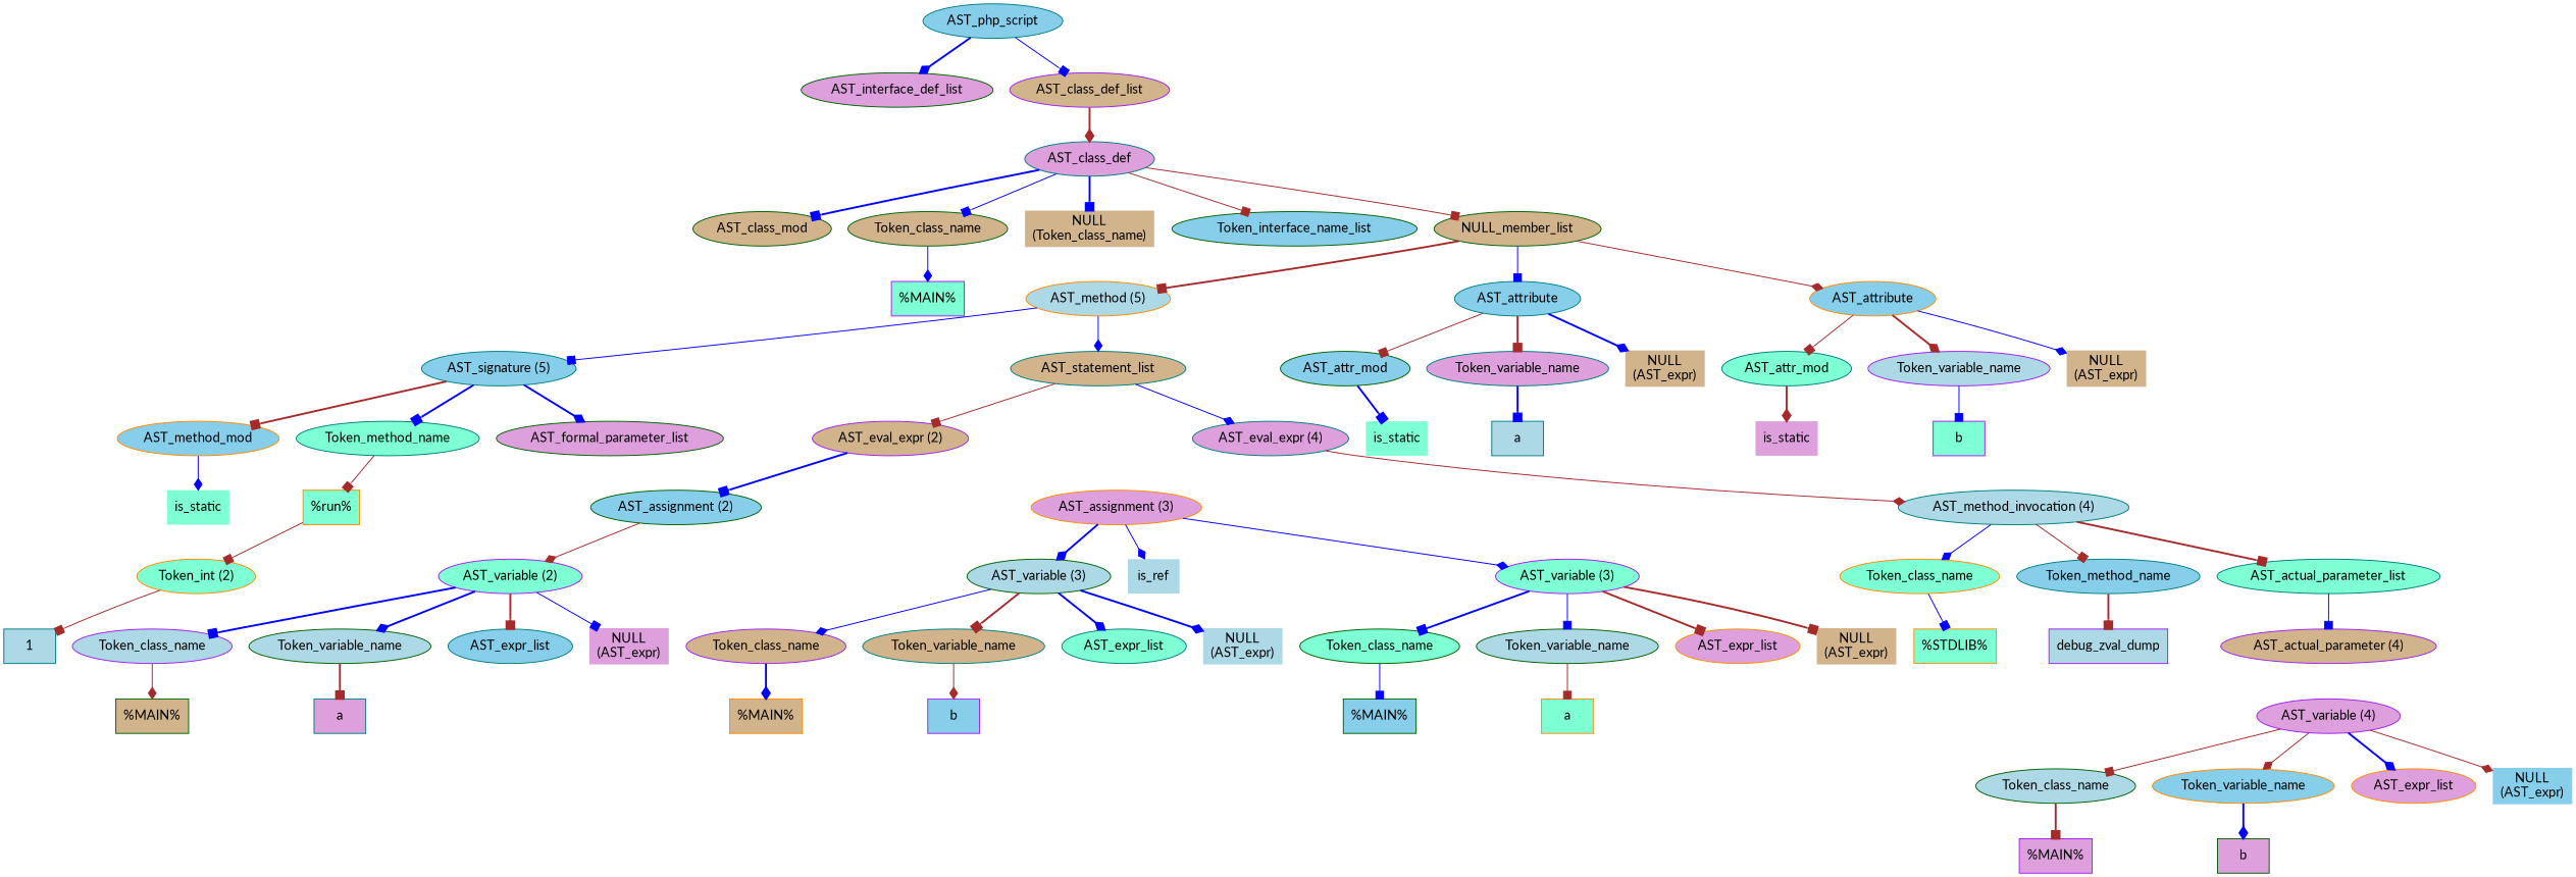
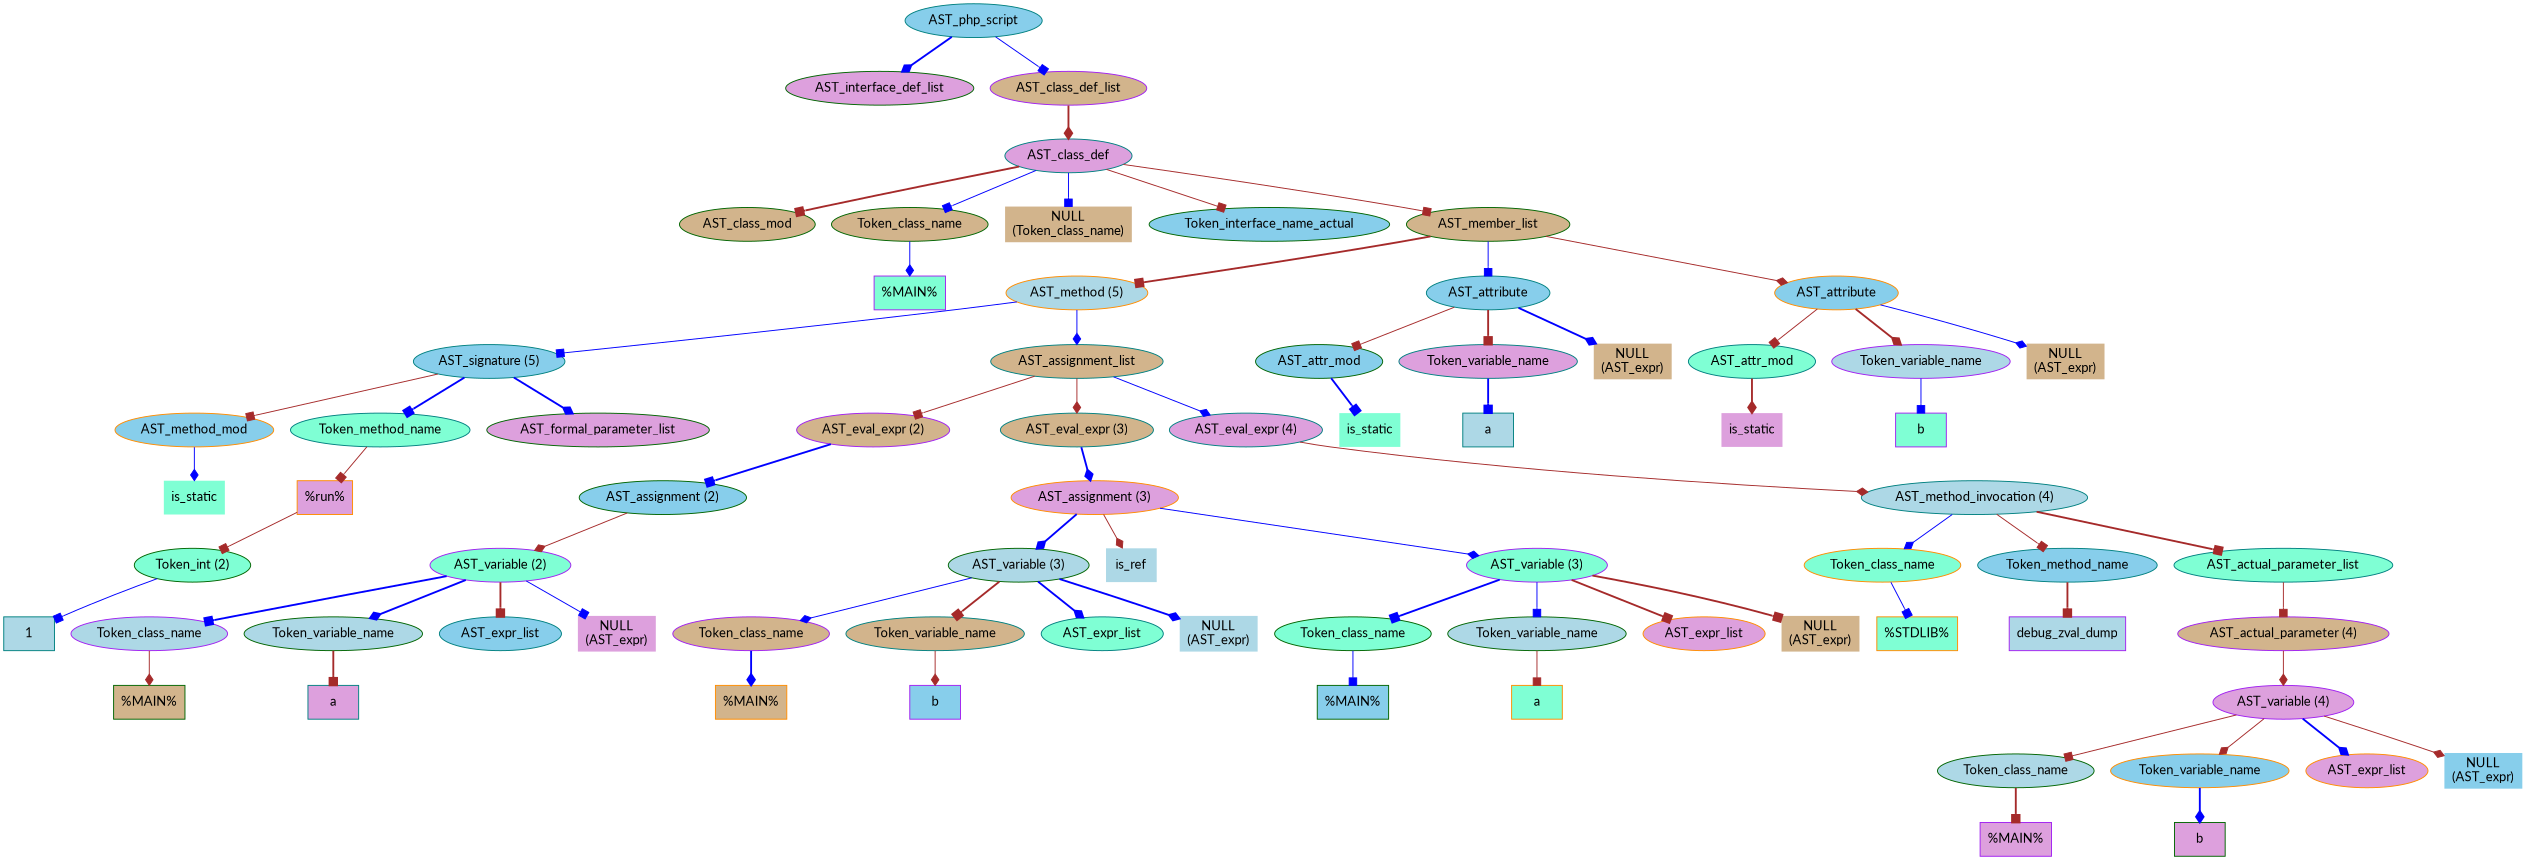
  digraph {
    fontname=Lato
    node [color=teal fillcolor=tan fontname=Lato style=filled]
    edge [arrowhead=box color=brown fontname=Lato style=solid]
    n1 [fillcolor=skyblue label=AST_php_script]
    n2 [color=darkgreen fillcolor=plum label=AST_interface_def_list]
    n3 [color=purple label=AST_class_def_list]
    n4 [fillcolor=plum label=AST_class_def]
    n5 [color=darkgreen label=AST_class_mod]
    n6 [color=darkgreen label=Token_class_name]
    n7 [label="NULL\n(Token_class_name)" shape=plaintext]
-   n8 [color=darkgreen fillcolor=skyblue label=Token_interface_name_list]
-   n9 [color=darkgreen label=NULL_member_list]
+   n8 [color=darkgreen fillcolor=skyblue label=Token_interface_name_actual]
+   n9 [color=darkgreen label=AST_member_list]
    n10 [color=purple fillcolor=aquamarine label="%MAIN%" shape=box]
    n11 [color=darkorange fillcolor=lightblue label="AST_method (5)"]
    n12 [fillcolor=skyblue label=AST_attribute]
    n13 [color=darkorange fillcolor=skyblue label=AST_attribute]
    n14 [fillcolor=skyblue label="AST_signature (5)"]
-   n15 [label=AST_statement_list]
+   n15 [label=AST_assignment_list]
    n16 [color=darkgreen fillcolor=skyblue label=AST_attr_mod]
    n17 [fillcolor=plum label=Token_variable_name]
    n18 [color=darkgreen label="NULL\n(AST_expr)" shape=plaintext]
    n19 [fillcolor=aquamarine label=AST_attr_mod]
    n20 [color=purple fillcolor=lightblue label=Token_variable_name]
    n21 [label="NULL\n(AST_expr)" shape=plaintext]
    n22 [color=darkorange fillcolor=skyblue label=AST_method_mod]
    n23 [fillcolor=aquamarine label=Token_method_name]
    n24 [color=darkgreen fillcolor=plum label=AST_formal_parameter_list]
    n25 [color=purple label="AST_eval_expr (2)"]
+   n26 [label="AST_eval_expr (3)"]
    n27 [fillcolor=plum label="AST_eval_expr (4)"]
    n28 [color=purple fillcolor=aquamarine label=is_static shape=plaintext]
-   n29 [color=darkorange fillcolor=aquamarine label="%run%" shape=box]
-   n30 [color=darkorange fillcolor=aquamarine label="Token_int (2)"]
+   n29 [color=darkorange fillcolor=plum label="%run%" shape=box]
+   n30 [color=darkgreen fillcolor=aquamarine label="Token_int (2)"]
    n31 [color=darkgreen fillcolor=skyblue label="AST_assignment (2)"]
    n32 [color=darkorange fillcolor=plum label="AST_assignment (3)"]
    n33 [fillcolor=lightblue label="AST_method_invocation (4)"]
    n34 [color=purple fillcolor=aquamarine label="AST_variable (2)"]
    n35 [color=purple fillcolor=lightblue label=Token_class_name]
    n36 [color=darkgreen fillcolor=lightblue label=Token_variable_name]
    n37 [fillcolor=skyblue label=AST_expr_list]
    n38 [color=darkorange fillcolor=plum label="NULL\n(AST_expr)" shape=plaintext]
    n39 [fillcolor=lightblue label=1 shape=box]
    n40 [color=darkgreen label="%MAIN%" shape=box]
    n41 [fillcolor=plum label=a shape=box]
    n42 [color=darkgreen fillcolor=lightblue label="AST_variable (3)"]
    n43 [color=purple fillcolor=lightblue label=is_ref shape=plaintext]
    n44 [color=purple fillcolor=aquamarine label="AST_variable (3)"]
    n45 [color=purple label=Token_class_name]
    n46 [label=Token_variable_name]
    n47 [fillcolor=aquamarine label=AST_expr_list]
    n48 [color=darkgreen fillcolor=lightblue label="NULL\n(AST_expr)" shape=plaintext]
    n49 [color=darkgreen fillcolor=aquamarine label=Token_class_name]
    n50 [color=darkgreen fillcolor=lightblue label=Token_variable_name]
    n51 [color=darkorange fillcolor=plum label=AST_expr_list]
    n52 [color=darkorange label="NULL\n(AST_expr)" shape=plaintext]
    n53 [color=darkorange label="%MAIN%" shape=box]
    n54 [color=purple fillcolor=skyblue label=b shape=box]
    n55 [color=darkgreen fillcolor=skyblue label="%MAIN%" shape=box]
    n56 [color=darkorange fillcolor=aquamarine label=a shape=box]
    n57 [color=darkorange fillcolor=aquamarine label=Token_class_name]
    n58 [fillcolor=skyblue label=Token_method_name]
    n59 [fillcolor=aquamarine label=AST_actual_parameter_list]
    n60 [color=darkorange fillcolor=aquamarine label="%STDLIB%" shape=box]
    n61 [color=purple fillcolor=lightblue label=debug_zval_dump shape=box]
    n62 [color=purple label="AST_actual_parameter (4)"]
    n63 [color=purple fillcolor=plum label="AST_variable (4)"]
    n64 [color=darkgreen fillcolor=lightblue label=Token_class_name]
    n65 [color=darkorange fillcolor=skyblue label=Token_variable_name]
    n66 [color=darkorange fillcolor=plum label=AST_expr_list]
    n67 [fillcolor=skyblue label="NULL\n(AST_expr)" shape=plaintext]
    n68 [color=purple fillcolor=plum label="%MAIN%" shape=box]
    n69 [color=darkgreen fillcolor=plum label=b shape=box]
    n70 [color=darkorange fillcolor=aquamarine label=is_static shape=plaintext]
    n71 [fillcolor=lightblue label=a shape=box]
    n72 [color=darkorange fillcolor=plum label=is_static shape=plaintext]
    n73 [color=purple fillcolor=aquamarine label=b shape=box]
    n1 -> n2 [arrowhead=diamond color=blue style=bold]
    n1 -> n3 [color=blue]
    n3 -> n4 [arrowhead=diamond style=bold]
-   n4 -> n5 [color=blue style=bold]
+   n4 -> n5 [style=bold]
    n4 -> n6 [color=blue]
-   n4 -> n7 [color=blue style=bold]
+   n4 -> n7 [color=blue]
    n4 -> n8
    n4 -> n9
    n6 -> n10 [arrowhead=diamond color=blue]
    n9 -> n11 [style=bold]
    n9 -> n12 [color=blue]
    n9 -> n13 [arrowhead=diamond]
    n11 -> n14 [color=blue]
    n11 -> n15 [arrowhead=diamond color=blue]
    n12 -> n16
    n12 -> n17 [style=bold]
    n12 -> n18 [arrowhead=diamond color=blue style=bold]
    n13 -> n19
    n13 -> n20 [arrowhead=diamond style=bold]
    n13 -> n21 [arrowhead=diamond color=blue]
-   n14 -> n22 [style=bold]
+   n14 -> n22
    n14 -> n23 [color=blue style=bold]
    n14 -> n24 [arrowhead=diamond color=blue style=bold]
    n15 -> n25
+   n15 -> n26 [arrowhead=diamond]
    n15 -> n27 [arrowhead=diamond color=blue]
    n16 -> n70 [color=blue style=bold]
    n17 -> n71 [color=blue style=bold]
    n19 -> n72 [arrowhead=diamond style=bold]
    n20 -> n73 [color=blue]
    n22 -> n28 [arrowhead=diamond color=blue]
    n23 -> n29
    n25 -> n31 [color=blue style=bold]
+   n26 -> n32 [arrowhead=diamond color=blue style=bold]
    n27 -> n33 [arrowhead=diamond]
    n29 -> n30
-   n30 -> n39
+   n30 -> n39 [color=blue]
    n31 -> n34 [arrowhead=diamond]
    n32 -> n42 [arrowhead=diamond color=blue style=bold]
-   n32 -> n43 [arrowhead=diamond color=blue]
+   n32 -> n43 [arrowhead=diamond]
    n32 -> n44 [arrowhead=diamond color=blue]
    n33 -> n57 [arrowhead=diamond color=blue]
    n33 -> n58
    n33 -> n59 [style=bold]
    n34 -> n35 [color=blue style=bold]
    n34 -> n36 [arrowhead=diamond color=blue style=bold]
    n34 -> n37 [style=bold]
    n34 -> n38 [color=blue]
    n35 -> n40 [arrowhead=diamond]
    n36 -> n41 [style=bold]
    n42 -> n45 [arrowhead=diamond color=blue]
    n42 -> n46 [style=bold]
    n42 -> n47 [arrowhead=diamond color=blue style=bold]
    n42 -> n48 [arrowhead=diamond color=blue style=bold]
    n44 -> n49 [color=blue style=bold]
    n44 -> n50 [color=blue]
    n44 -> n51 [style=bold]
    n44 -> n52 [style=bold]
    n45 -> n53 [arrowhead=diamond color=blue style=bold]
    n46 -> n54 [arrowhead=diamond]
    n49 -> n55 [color=blue]
    n50 -> n56
    n57 -> n60 [color=blue]
    n58 -> n61 [style=bold]
-   n59 -> n62 [color=blue]
+   n59 -> n62
+   n62 -> n63 [arrowhead=diamond]
    n63 -> n64
    n63 -> n65 [arrowhead=diamond]
    n63 -> n66 [arrowhead=diamond color=blue style=bold]
    n63 -> n67 [arrowhead=diamond]
    n64 -> n68 [style=bold]
    n65 -> n69 [arrowhead=diamond color=blue style=bold]
  }
